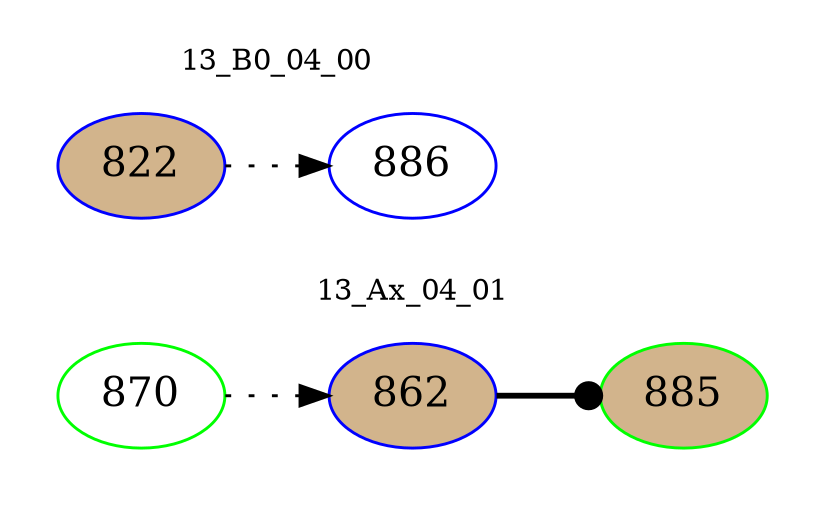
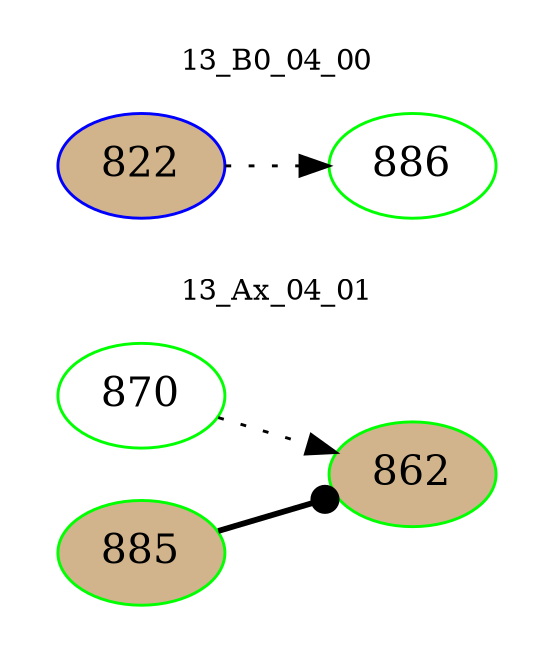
  digraph {
    rankdir=LR
    node [color=green fillcolor=tan style=filled]
    edge [arrowhead=normal color=black style=dotted]
    n1 [fillcolor=white label=870]
-   n2 [color=blue label=862]
+   n2 [label=862]
    n3 [label=885]
    n4 [color=blue label=822]
-   n5 [color=blue fillcolor=white label=886]
+   n5 [fillcolor=white label=886]
    subgraph cluster_1 {
      color=white
      fontsize=10
      label="13_Ax_04_01"
      n1
      n2
      n3
    }
    subgraph cluster_2 {
      color=white
      fontsize=10
      label="13_B0_04_00"
      n4
      n5
    }
    n1 -> n2
-   n2 -> n3 [arrowhead=dot style=bold]
+   n3 -> n2 [arrowhead=dot style=bold]
    n4 -> n5
  }
